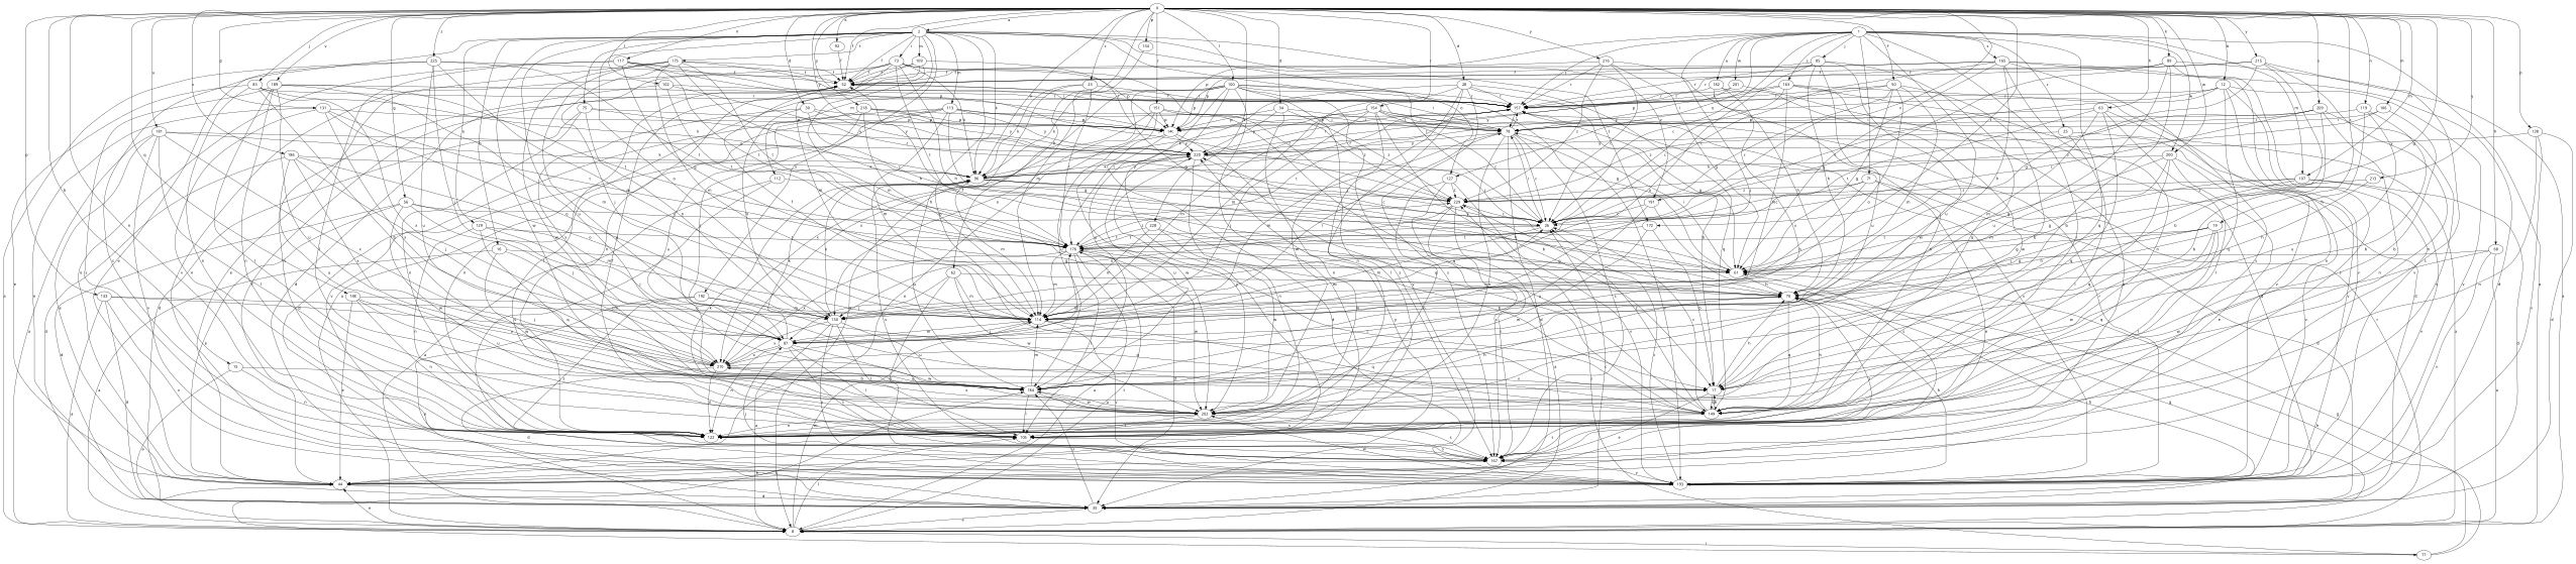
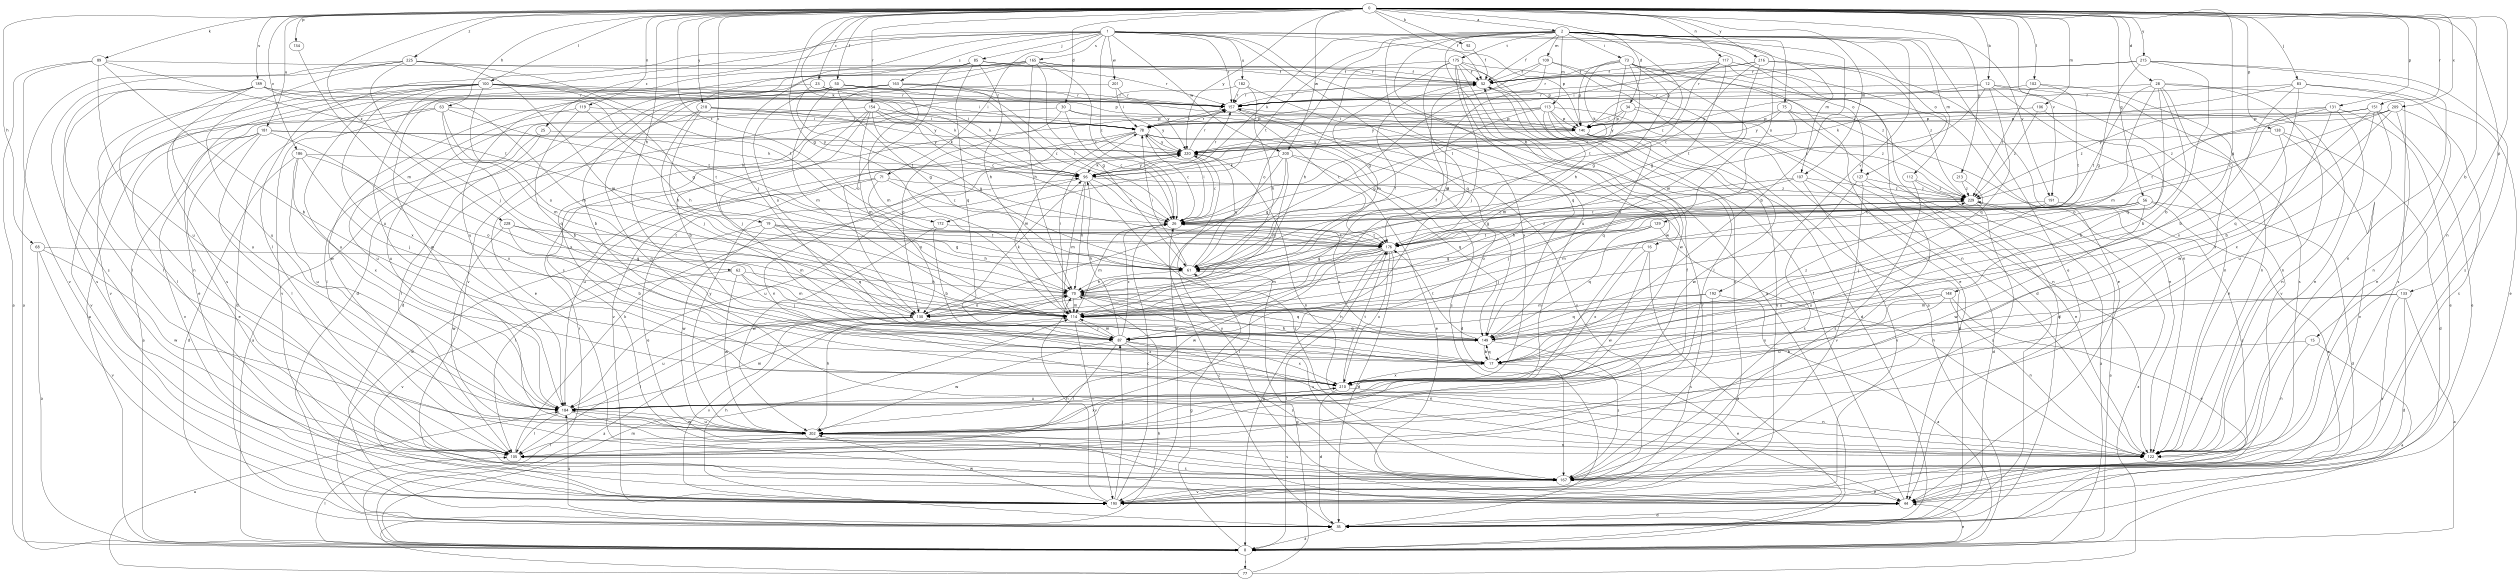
  strict digraph {
    fontname="Noto Sans"
    node [fontname="Noto Sans"]
    edge [fontname="Noto Sans"]
    0
    2
    12
    15
    19
    23
    28
    30
    34
    50
    52
    56
    61
    62
    63
    68
    83
    89
    92
    96
    100
    102
    106
    107
    117
    119
    122
    131
    133
    134
    138
    148
    151
    154
    172
    181
    186
    189
    191
    200
    209
    213
    215
    216
    218
    220
    225
    228
    26
    127
    184
    16
    17
    44
    73
    75
    109
    112
    113
    129
    130
    175
    192
    202
    149
    157
    167
    193
    8
    105
    176
    70
    114
    140
    210
    78
    229
    87
    35
    1
    25
    71
    85
    163
    165
    182
    201
    77
    0 -> 2 [label=a]
    0 -> 12 [label=b]
    0 -> 15 [label=b]
    0 -> 19 [label=c]
    0 -> 23 [label=c]
    0 -> 28 [label=d]
    0 -> 30 [label=d]
    0 -> 34 [label=d]
    0 -> 50 [label=f]
    0 -> 52 [label=f]
    0 -> 56 [label=g]
    0 -> 61 [label=g]
    0 -> 62 [label=h]
    0 -> 63 [label=h]
    0 -> 68 [label=h]
    0 -> 83 [label=j]
    0 -> 89 [label=k]
    0 -> 92 [label=k]
    0 -> 96 [label=k]
    0 -> 100 [label=l]
    0 -> 102 [label=l]
    0 -> 106 [label=m]
    0 -> 107 [label=m]
    0 -> 117 [label=n]
    0 -> 119 [label=n]
    0 -> 122 [label=n]
    0 -> 131 [label=p]
    0 -> 133 [label=p]
    0 -> 134 [label=p]
    0 -> 138 [label=p]
    0 -> 148 [label=q]
    0 -> 151 [label=r]
    0 -> 154 [label=r]
    0 -> 172 [label=t]
    0 -> 181 [label=u]
    0 -> 186 [label=v]
    0 -> 189 [label=v]
    0 -> 191 [label=v]
    0 -> 200 [label=w]
    0 -> 209 [label=x]
    0 -> 213 [label=y]
    0 -> 215 [label=y]
    0 -> 216 [label=y]
    0 -> 218 [label=y]
    0 -> 220 [label=y]
    0 -> 225 [label=z]
    0 -> 228 [label=z]
    2 -> 52 [label=f]
    2 -> 96 [label=k]
    2 -> 172 [label=t]
    2 -> 191 [label=v]
    2 -> 26 [label=c]
    2 -> 127 [label=o]
    2 -> 184 [label=u]
    2 -> 16 [label=b]
    2 -> 17 [label=b]
    2 -> 44 [label=e]
    2 -> 73 [label=i]
    2 -> 75 [label=i]
    2 -> 109 [label=m]
    2 -> 112 [label=m]
    2 -> 113 [label=m]
    2 -> 129 [label=o]
    2 -> 130 [label=o]
    2 -> 175 [label=t]
    2 -> 192 [label=v]
    2 -> 202 [label=w]
    12 -> 122 [label=n]
    12 -> 220 [label=y]
    12 -> 26 [label=c]
    12 -> 149 [label=q]
    12 -> 157 [label=r]
    12 -> 167 [label=s]
    12 -> 193 [label=v]
    15 -> 122 [label=n]
    15 -> 17 [label=b]
    15 -> 8 [label=a]
    19 -> 61 [label=g]
    19 -> 202 [label=w]
    19 -> 149 [label=q]
    19 -> 105 [label=l]
    19 -> 176 [label=t]
    19 -> 70 [label=h]
    23 -> 96 [label=k]
    23 -> 157 [label=r]
    23 -> 8 [label=a]
    23 -> 176 [label=t]
    28 -> 122 [label=n]
    28 -> 17 [label=b]
    28 -> 202 [label=w]
    28 -> 149 [label=q]
    28 -> 157 [label=r]
    28 -> 167 [label=s]
    28 -> 176 [label=t]
    28 -> 114 [label=m]
    30 -> 220 [label=y]
    30 -> 26 [label=c]
    30 -> 130 [label=o]
    30 -> 140 [label=p]
    30 -> 210 [label=x]
    34 -> 122 [label=n]
    34 -> 220 [label=y]
    34 -> 140 [label=p]
    34 -> 78 [label=i]
    34 -> 229 [label=z]
    50 -> 61 [label=g]
    50 -> 26 [label=c]
    50 -> 17 [label=b]
    50 -> 130 [label=o]
    50 -> 157 [label=r]
    50 -> 114 [label=m]
    50 -> 140 [label=p]
    52 -> 157 [label=r]
    52 -> 105 [label=l]
    56 -> 26 [label=c]
    56 -> 44 [label=e]
    56 -> 202 [label=w]
    56 -> 114 [label=m]
    56 -> 87 [label=j]
    56 -> 35 [label=d]
    61 -> 220 [label=y]
    61 -> 70 [label=h]
    61 -> 78 [label=i]
    62 -> 202 [label=w]
    62 -> 193 [label=v]
    62 -> 70 [label=h]
    62 -> 114 [label=m]
    62 -> 87 [label=j]
    63 -> 149 [label=q]
    63 -> 193 [label=v]
    63 -> 105 [label=l]
    63 -> 176 [label=t]
    63 -> 114 [label=m]
    63 -> 78 [label=i]
    68 -> 61 [label=g]
    68 -> 202 [label=w]
    68 -> 193 [label=v]
    68 -> 8 [label=a]
    83 -> 96 [label=k]
    83 -> 122 [label=n]
    83 -> 17 [label=b]
    83 -> 44 [label=e]
    83 -> 157 [label=r]
    83 -> 210 [label=x]
    89 -> 52 [label=f]
    89 -> 184 [label=u]
    89 -> 17 [label=b]
    89 -> 193 [label=v]
    89 -> 8 [label=a]
    89 -> 176 [label=t]
    92 -> 52 [label=f]
    96 -> 220 [label=y]
    96 -> 26 [label=c]
    96 -> 184 [label=u]
    96 -> 157 [label=r]
    96 -> 167 [label=s]
    96 -> 70 [label=h]
    96 -> 114 [label=m]
    96 -> 229 [label=z]
    100 -> 61 [label=g]
    100 -> 96 [label=k]
    100 -> 184 [label=u]
    100 -> 44 [label=e]
    100 -> 130 [label=o]
    100 -> 157 [label=r]
    100 -> 167 [label=s]
    100 -> 193 [label=v]
    100 -> 105 [label=l]
    100 -> 140 [label=p]
    100 -> 210 [label=x]
    100 -> 78 [label=i]
    102 -> 122 [label=n]
    102 -> 157 [label=r]
    102 -> 176 [label=t]
    102 -> 229 [label=z]
    106 -> 17 [label=b]
    106 -> 78 [label=i]
    106 -> 229 [label=z]
    107 -> 61 [label=g]
    107 -> 193 [label=v]
    107 -> 229 [label=z]
    107 -> 87 [label=j]
    107 -> 35 [label=d]
    117 -> 52 [label=f]
    117 -> 61 [label=g]
    117 -> 44 [label=e]
    117 -> 105 [label=l]
    117 -> 176 [label=t]
    117 -> 140 [label=p]
    117 -> 78 [label=i]
    119 -> 184 [label=u]
    119 -> 17 [label=b]
    119 -> 70 [label=h]
    119 -> 78 [label=i]
    131 -> 122 [label=n]
    131 -> 44 [label=e]
    131 -> 130 [label=o]
    131 -> 176 [label=t]
    131 -> 140 [label=p]
    131 -> 210 [label=x]
    133 -> 193 [label=v]
    133 -> 8 [label=a]
    133 -> 114 [label=m]
    133 -> 87 [label=j]
    133 -> 35 [label=d]
    134 -> 114 [label=m]
    138 -> 122 [label=n]
    138 -> 220 [label=y]
    138 -> 193 [label=v]
    138 -> 35 [label=d]
    148 -> 122 [label=n]
    148 -> 184 [label=u]
    148 -> 44 [label=e]
    148 -> 130 [label=o]
    148 -> 210 [label=x]
    151 -> 184 [label=u]
    151 -> 44 [label=e]
    151 -> 149 [label=q]
    151 -> 140 [label=p]
    151 -> 210 [label=x]
    151 -> 229 [label=z]
    154 -> 61 [label=g]
    154 -> 96 [label=k]
    154 -> 26 [label=c]
    154 -> 17 [label=b]
    154 -> 105 [label=l]
    154 -> 114 [label=m]
    154 -> 78 [label=i]
    154 -> 87 [label=j]
    172 -> 17 [label=b]
    172 -> 202 [label=w]
    172 -> 176 [label=t]
    181 -> 96 [label=k]
    181 -> 220 [label=y]
    181 -> 44 [label=e]
    181 -> 193 [label=v]
    181 -> 8 [label=a]
    181 -> 105 [label=l]
    181 -> 210 [label=x]
    186 -> 96 [label=k]
    186 -> 184 [label=u]
    186 -> 130 [label=o]
    186 -> 210 [label=x]
    186 -> 87 [label=j]
    186 -> 35 [label=d]
    189 -> 122 [label=n]
    189 -> 184 [label=u]
    189 -> 157 [label=r]
    189 -> 167 [label=s]
    189 -> 105 [label=l]
    189 -> 176 [label=t]
    189 -> 114 [label=m]
    191 -> 26 [label=c]
    191 -> 184 [label=u]
    191 -> 167 [label=s]
    200 -> 61 [label=g]
    200 -> 96 [label=k]
    200 -> 44 [label=e]
    200 -> 149 [label=q]
    200 -> 193 [label=v]
    200 -> 114 [label=m]
    209 -> 122 [label=n]
    209 -> 26 [label=c]
    209 -> 17 [label=b]
    209 -> 167 [label=s]
    209 -> 140 [label=p]
    209 -> 229 [label=z]
    213 -> 70 [label=h]
    213 -> 229 [label=z]
    215 -> 52 [label=f]
    215 -> 61 [label=g]
    215 -> 122 [label=n]
    215 -> 17 [label=b]
    215 -> 157 [label=r]
    215 -> 167 [label=s]
    216 -> 52 [label=f]
    216 -> 61 [label=g]
    216 -> 122 [label=n]
    216 -> 26 [label=c]
    216 -> 157 [label=r]
    216 -> 229 [label=z]
    218 -> 220 [label=y]
    218 -> 184 [label=u]
    218 -> 70 [label=h]
    218 -> 140 [label=p]
    218 -> 78 [label=i]
    218 -> 87 [label=j]
    220 -> 96 [label=k]
    220 -> 122 [label=n]
    220 -> 26 [label=c]
    220 -> 184 [label=u]
    220 -> 157 [label=r]
    225 -> 52 [label=f]
    225 -> 184 [label=u]
    225 -> 167 [label=s]
    225 -> 8 [label=a]
    225 -> 176 [label=t]
    225 -> 114 [label=m]
    225 -> 87 [label=j]
    228 -> 17 [label=b]
    228 -> 202 [label=w]
    228 -> 176 [label=t]
    228 -> 114 [label=m]
    26 -> 176 [label=t]
    26 -> 114 [label=m]
    26 -> 78 [label=i]
    127 -> 122 [label=n]
    127 -> 167 [label=s]
    127 -> 193 [label=v]
    127 -> 229 [label=z]
    184 -> 202 [label=w]
    184 -> 167 [label=s]
    184 -> 105 [label=l]
    184 -> 114 [label=m]
    16 -> 61 [label=g]
    16 -> 202 [label=w]
    16 -> 8 [label=a]
    16 -> 210 [label=x]
    17 -> 44 [label=e]
    17 -> 149 [label=q]
    17 -> 70 [label=h]
-   210 -> 17 [label=x]
+   17 -> 210 [label=x]
    44 -> 52 [label=f]
    44 -> 220 [label=y]
    44 -> 35 [label=d]
    73 -> 52 [label=f]
    73 -> 96 [label=k]
    73 -> 26 [label=c]
    73 -> 44 [label=e]
    73 -> 176 [label=t]
    73 -> 70 [label=h]
    73 -> 114 [label=m]
    73 -> 140 [label=p]
    73 -> 35 [label=d]
    75 -> 122 [label=n]
    75 -> 220 [label=y]
    75 -> 130 [label=o]
    75 -> 140 [label=p]
    75 -> 35 [label=d]
    109 -> 52 [label=f]
    109 -> 61 [label=g]
    109 -> 122 [label=n]
    109 -> 8 [label=a]
    109 -> 114 [label=m]
    112 -> 167 [label=s]
    112 -> 8 [label=a]
    112 -> 229 [label=z]
    113 -> 61 [label=g]
    113 -> 122 [label=n]
    113 -> 220 [label=y]
    113 -> 193 [label=v]
    113 -> 114 [label=m]
    113 -> 140 [label=p]
    113 -> 78 [label=i]
    113 -> 35 [label=d]
    129 -> 122 [label=n]
    129 -> 149 [label=q]
    129 -> 176 [label=t]
    129 -> 87 [label=j]
    130 -> 96 [label=k]
    130 -> 184 [label=u]
    130 -> 193 [label=v]
    130 -> 8 [label=a]
    130 -> 105 [label=l]
    130 -> 210 [label=x]
    175 -> 52 [label=f]
    175 -> 202 [label=w]
    175 -> 149 [label=q]
    175 -> 193 [label=v]
    175 -> 176 [label=t]
    175 -> 70 [label=h]
    175 -> 114 [label=m]
    175 -> 229 [label=z]
    175 -> 87 [label=j]
    192 -> 149 [label=q]
    192 -> 167 [label=s]
    192 -> 8 [label=a]
    192 -> 114 [label=m]
    202 -> 122 [label=n]
    202 -> 220 [label=y]
    202 -> 184 [label=u]
    202 -> 167 [label=s]
    202 -> 105 [label=l]
    202 -> 70 [label=h]
    202 -> 210 [label=x]
    149 -> 26 [label=c]
    149 -> 17 [label=b]
    149 -> 167 [label=s]
    149 -> 176 [label=t]
    149 -> 70 [label=h]
    149 -> 229 [label=z]
    157 -> 52 [label=f]
    157 -> 193 [label=v]
    157 -> 176 [label=t]
    157 -> 140 [label=p]
    157 -> 78 [label=i]
    167 -> 44 [label=e]
    167 -> 193 [label=v]
    193 -> 26 [label=c]
    193 -> 202 [label=w]
    193 -> 157 [label=r]
    193 -> 70 [label=h]
    193 -> 87 [label=j]
    8 -> 61 [label=g]
    8 -> 44 [label=e]
    8 -> 157 [label=r]
    8 -> 105 [label=l]
    8 -> 176 [label=t]
    8 -> 114 [label=m]
    8 -> 77 [label=i]
    105 -> 52 [label=f]
    105 -> 96 [label=k]
    105 -> 167 [label=s]
    176 -> 61 [label=g]
    176 -> 202 [label=w]
    176 -> 8 [label=a]
    176 -> 105 [label=l]
    176 -> 114 [label=m]
    176 -> 210 [label=x]
    176 -> 229 [label=z]
    176 -> 35 [label=d]
    70 -> 52 [label=f]
    70 -> 130 [label=o]
    70 -> 149 [label=q]
    70 -> 167 [label=s]
    70 -> 114 [label=m]
    114 -> 52 [label=f]
    114 -> 149 [label=q]
    114 -> 193 [label=v]
    114 -> 78 [label=i]
    114 -> 87 [label=j]
    140 -> 220 [label=y]
    140 -> 202 [label=w]
    140 -> 149 [label=q]
    140 -> 35 [label=d]
    210 -> 122 [label=n]
    210 -> 184 [label=u]
    210 -> 176 [label=t]
    210 -> 35 [label=d]
    78 -> 122 [label=n]
    78 -> 220 [label=y]
    78 -> 26 [label=c]
    78 -> 157 [label=r]
    78 -> 167 [label=s]
    78 -> 193 [label=v]
    78 -> 114 [label=m]
    78 -> 35 [label=d]
    229 -> 26 [label=c]
    229 -> 130 [label=o]
    229 -> 167 [label=s]
    229 -> 8 [label=a]
    87 -> 96 [label=k]
    87 -> 122 [label=n]
    87 -> 26 [label=c]
    87 -> 202 [label=w]
    87 -> 167 [label=s]
    87 -> 105 [label=l]
    87 -> 114 [label=m]
    87 -> 210 [label=x]
    35 -> 26 [label=c]
    35 -> 184 [label=u]
    35 -> 8 [label=a]
    35 -> 70 [label=h]
    1 -> 107 [label=m]
    1 -> 200 [label=w]
    1 -> 26 [label=c]
    1 -> 127 [label=o]
    1 -> 184 [label=u]
    1 -> 149 [label=q]
    1 -> 157 [label=r]
    1 -> 8 [label=a]
    1 -> 105 [label=l]
    1 -> 140 [label=p]
    1 -> 87 [label=j]
    1 -> 25 [label=c]
    1 -> 71 [label=i]
    1 -> 85 [label=j]
    1 -> 163 [label=s]
    1 -> 165 [label=s]
    1 -> 182 [label=u]
    1 -> 201 [label=w]
    25 -> 220 [label=y]
    25 -> 8 [label=a]
    25 -> 105 [label=l]
    71 -> 26 [label=c]
    71 -> 44 [label=e]
    71 -> 130 [label=o]
    71 -> 229 [label=z]
    71 -> 35 [label=d]
    85 -> 52 [label=f]
    85 -> 184 [label=u]
    85 -> 130 [label=o]
    85 -> 202 [label=w]
    85 -> 149 [label=q]
    85 -> 157 [label=r]
    85 -> 70 [label=h]
    163 -> 220 [label=y]
    163 -> 26 [label=c]
    163 -> 202 [label=w]
    163 -> 157 [label=r]
    163 -> 193 [label=v]
    163 -> 114 [label=m]
    163 -> 35 [label=d]
    165 -> 52 [label=f]
    165 -> 61 [label=g]
    165 -> 122 [label=n]
    165 -> 26 [label=c]
    165 -> 167 [label=s]
    165 -> 193 [label=v]
    165 -> 70 [label=h]
    165 -> 140 [label=p]
    165 -> 35 [label=d]
    182 -> 157 [label=r]
    182 -> 70 [label=h]
    182 -> 210 [label=x]
    182 -> 35 [label=d]
    201 -> 44 [label=e]
    201 -> 157 [label=r]
    201 -> 78 [label=i]
    77 -> 61 [label=g]
    77 -> 184 [label=u]
    77 -> 70 [label=h]
    77 -> 229 [label=z]
  }
